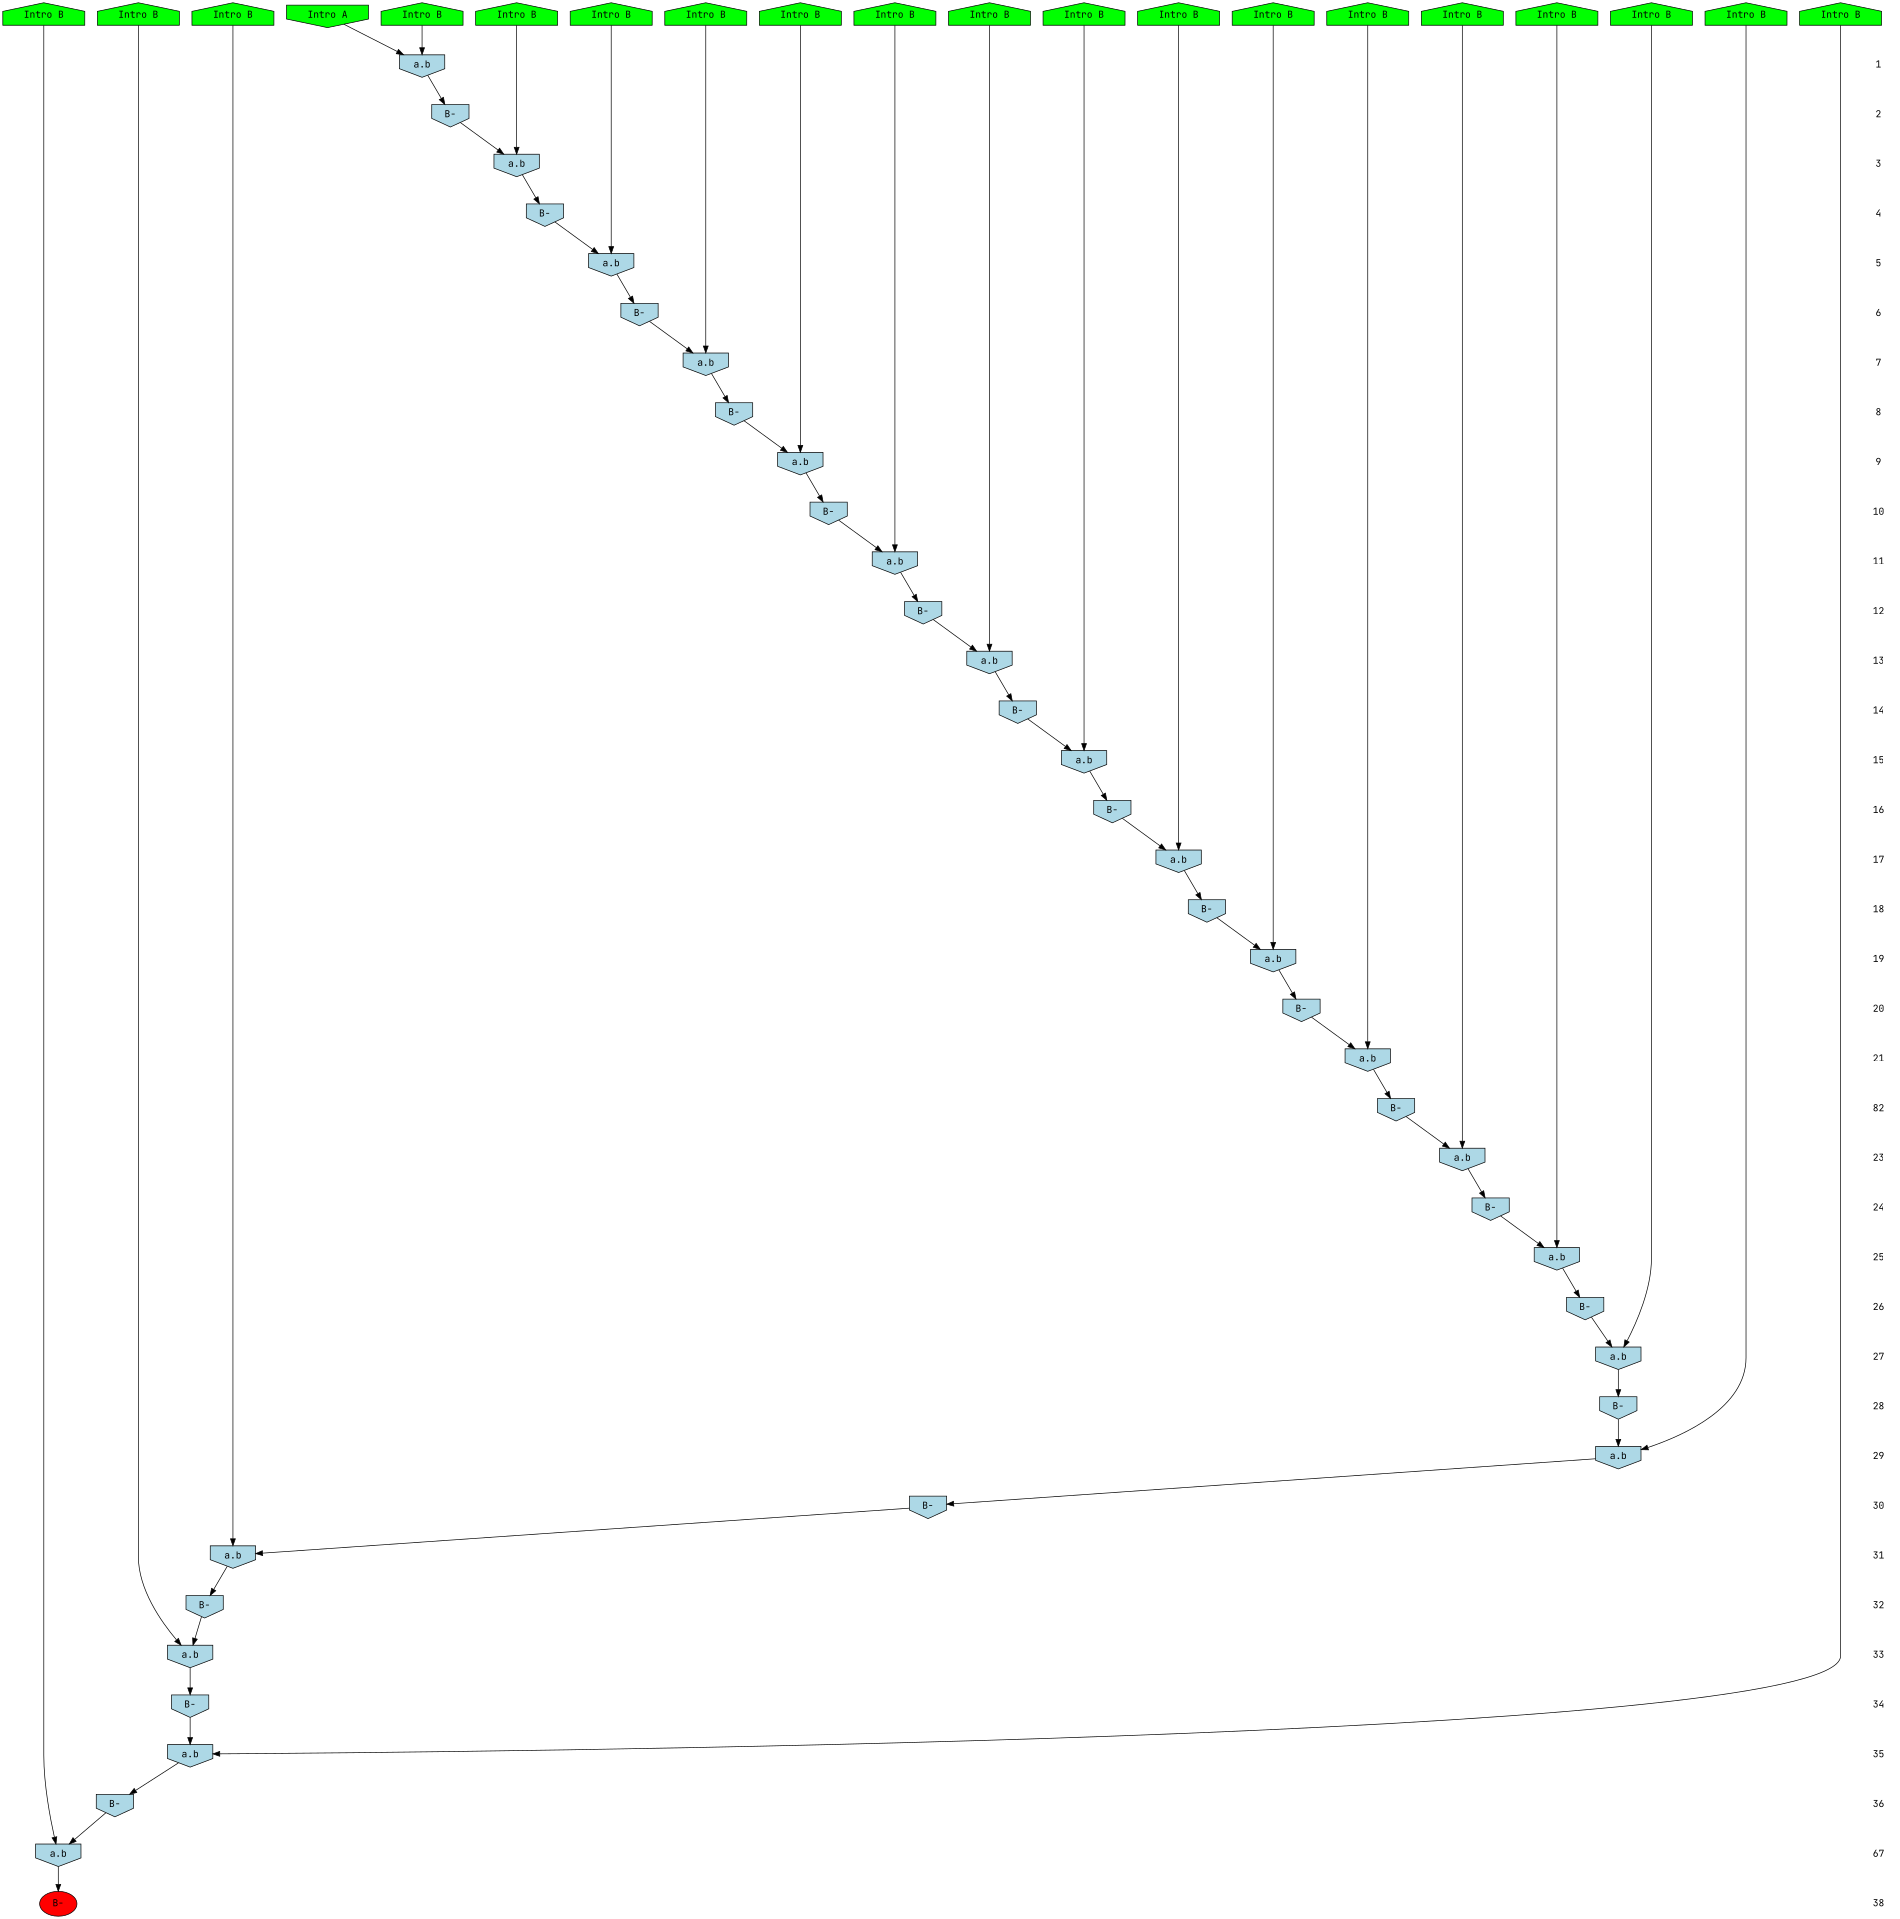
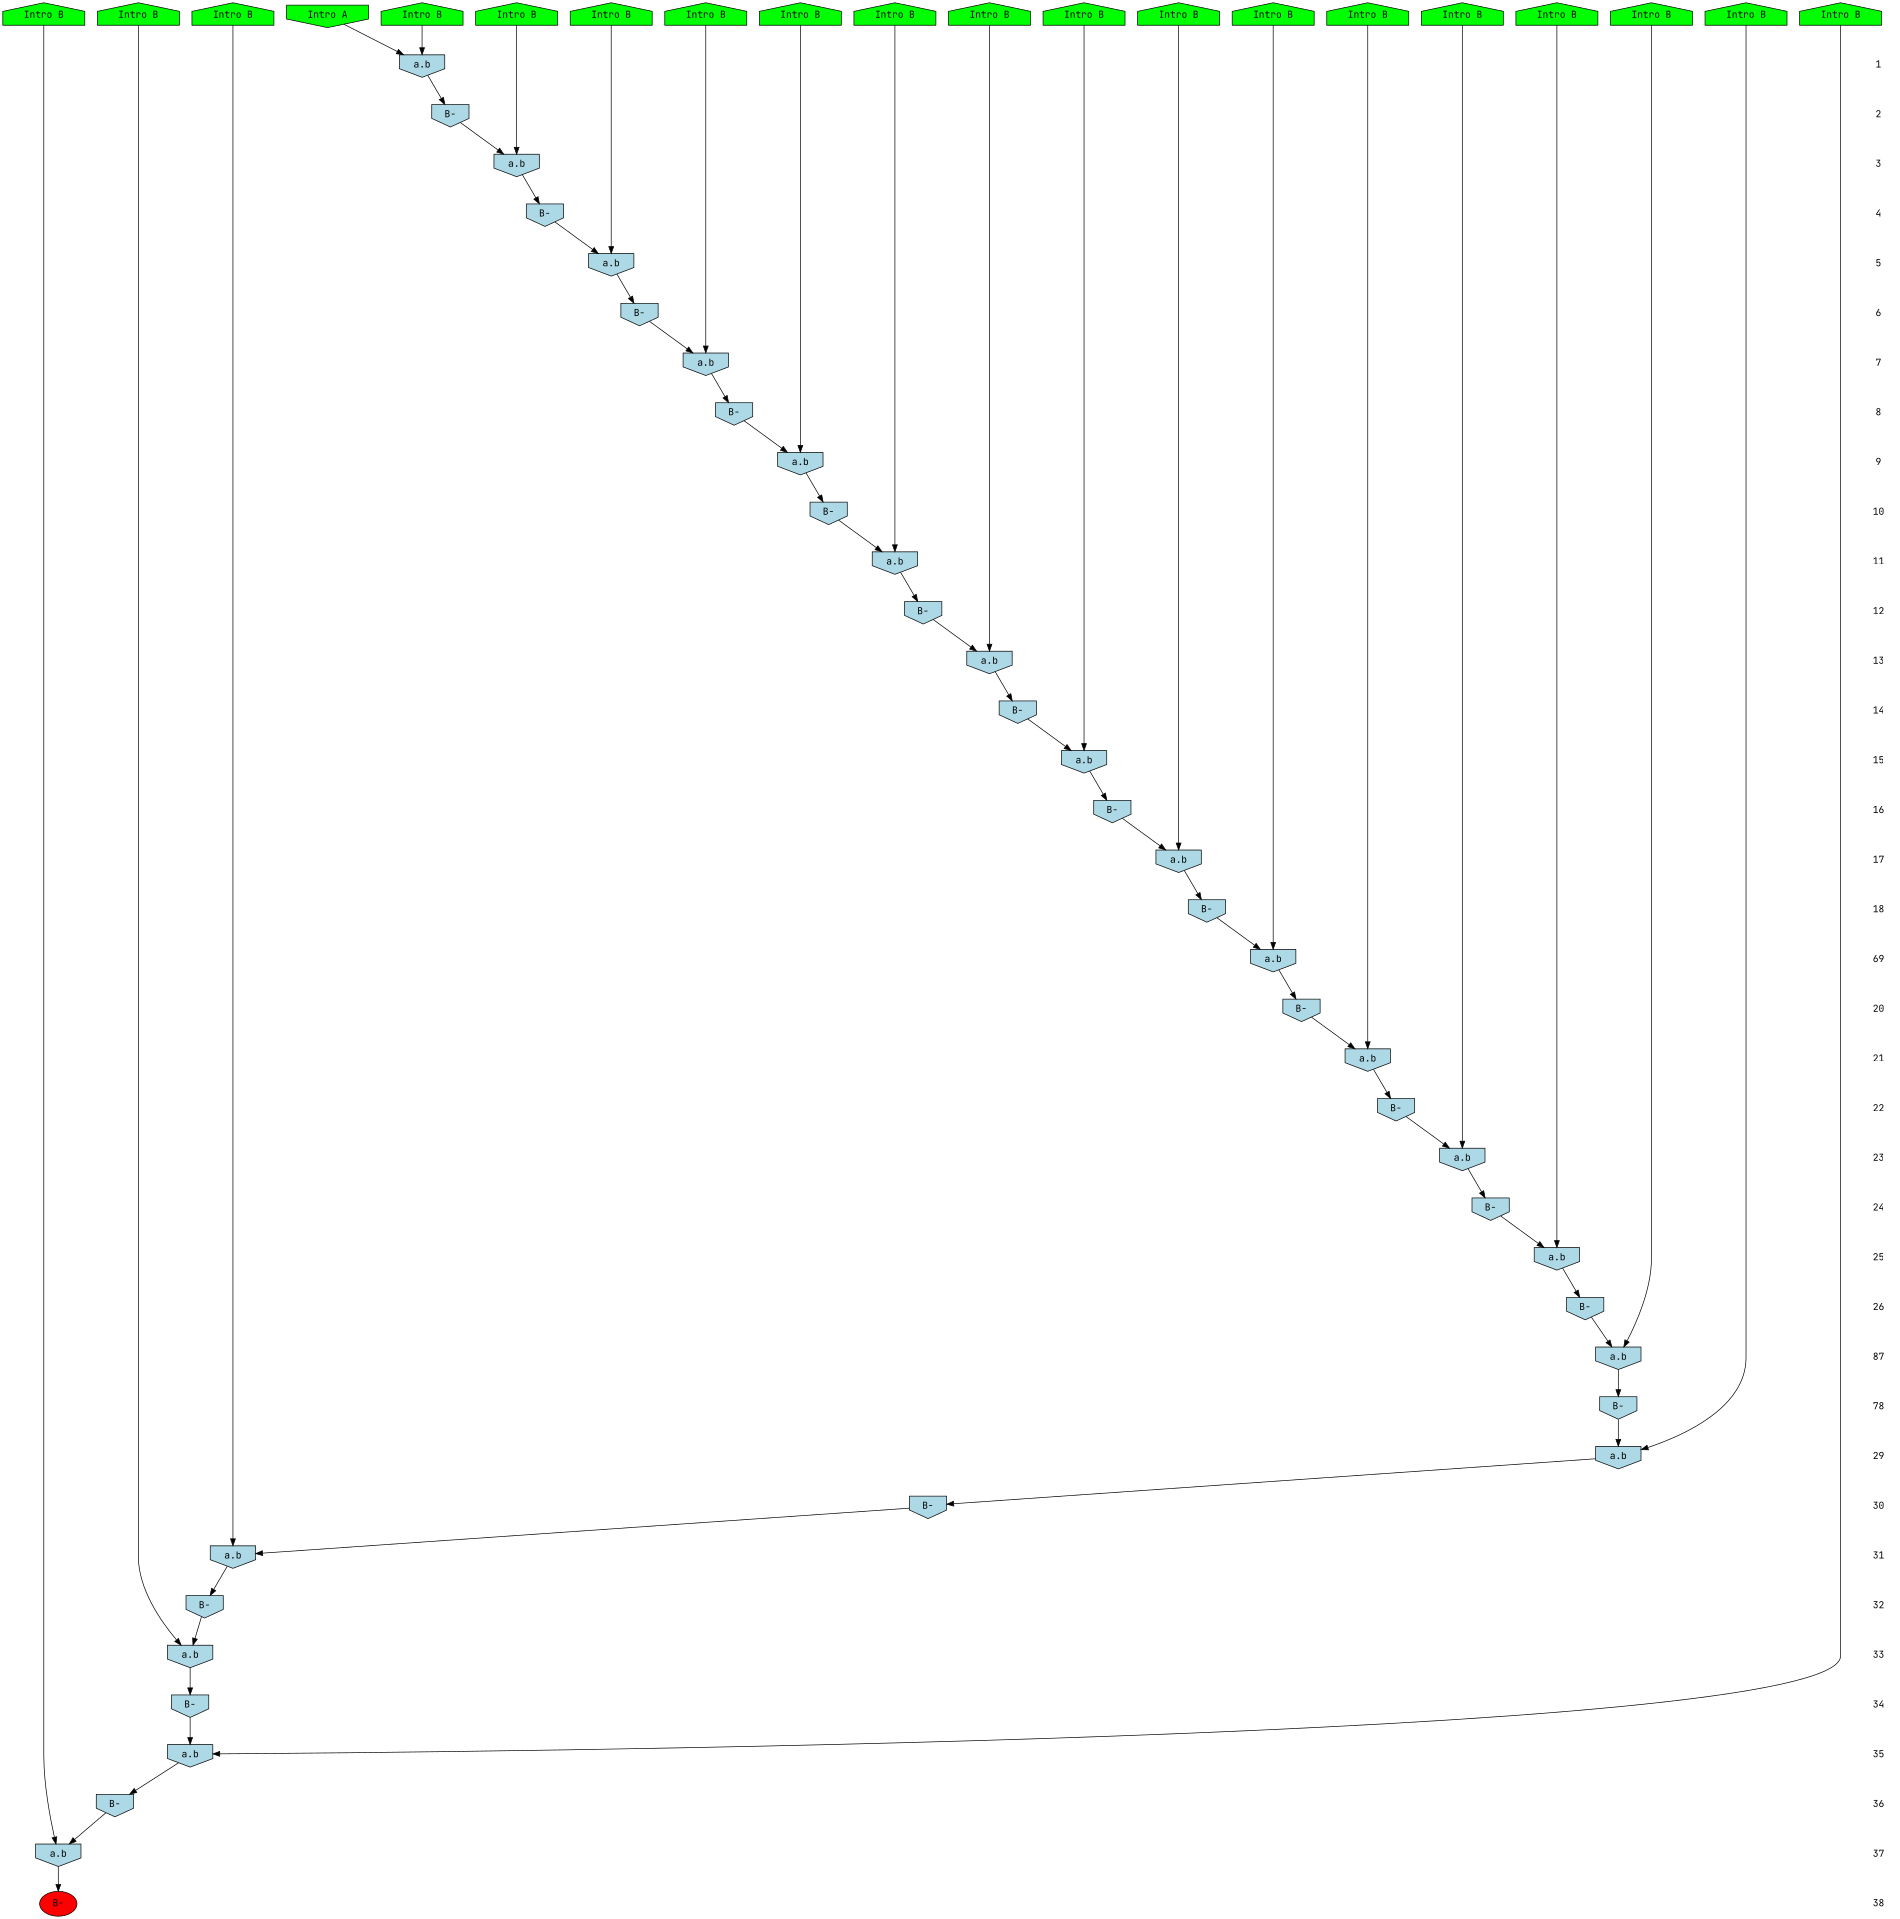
  digraph {
    fontname="JetBrains Mono"
    ranksep=.5
    node [fontname="JetBrains Mono" shape=invhouse style=filled]
    edge [fontname="JetBrains Mono"]
    n1 [fillcolor=green label="Intro B" shape=house]
    n2 [fillcolor=green label="Intro B" shape=house]
    n3 [fillcolor=green label="Intro B" shape=house]
    n4 [fillcolor=green label="Intro B" shape=house]
    n5 [fillcolor=green label="Intro B" shape=house]
    n6 [fillcolor=green label="Intro B" shape=house]
    n7 [fillcolor=green label="Intro B" shape=house]
    n8 [fillcolor=green label="Intro B" shape=house]
    n9 [fillcolor=green label="Intro B" shape=house]
    n10 [fillcolor=green label="Intro B" shape=house]
    n11 [fillcolor=green label="Intro B" shape=house]
    n12 [fillcolor=green label="Intro B" shape=house]
    n13 [fillcolor=green label="Intro B" shape=house]
    n14 [fillcolor=green label="Intro B" shape=house]
    n15 [fillcolor=green label="Intro B" shape=house]
    n16 [fillcolor=green label="Intro B" shape=house]
    n17 [fillcolor=green label="Intro B" shape=house]
    n18 [fillcolor=green label="Intro B" shape=house]
    n19 [fillcolor=green label="Intro B" shape=house]
    n20 [fillcolor=green label="Intro A"]
    1 [shape=plaintext style=""]
    n22 [fillcolor=lightblue label="a.b"]
    2 [shape=plaintext style=""]
    n24 [fillcolor=lightblue label="B-"]
    3 [shape=plaintext style=""]
    n26 [fillcolor=lightblue label="a.b"]
    4 [shape=plaintext style=""]
    n28 [fillcolor=lightblue label="B-"]
    5 [shape=plaintext style=""]
    n30 [fillcolor=lightblue label="a.b"]
    6 [shape=plaintext style=""]
    n32 [fillcolor=lightblue label="B-"]
    7 [shape=plaintext style=""]
    n34 [fillcolor=lightblue label="a.b"]
    8 [shape=plaintext style=""]
    n36 [fillcolor=lightblue label="B-"]
    9 [shape=plaintext style=""]
    n38 [fillcolor=lightblue label="a.b"]
    10 [shape=plaintext style=""]
    n40 [fillcolor=lightblue label="B-"]
    11 [shape=plaintext style=""]
    n42 [fillcolor=lightblue label="a.b"]
    12 [shape=plaintext style=""]
    n44 [fillcolor=lightblue label="B-"]
    13 [shape=plaintext style=""]
    n46 [fillcolor=lightblue label="a.b"]
    14 [shape=plaintext style=""]
    n48 [fillcolor=lightblue label="B-"]
    15 [shape=plaintext style=""]
    n50 [fillcolor=lightblue label="a.b"]
    16 [shape=plaintext style=""]
    n52 [fillcolor=lightblue label="B-"]
    17 [shape=plaintext style=""]
    n54 [fillcolor=lightblue label="a.b"]
    18 [shape=plaintext style=""]
    n56 [fillcolor=lightblue label="B-"]
-   19 [shape=plaintext style=""]
+   19 [shape=plaintext label=69 style=""]
    n58 [fillcolor=lightblue label="a.b"]
    20 [shape=plaintext style=""]
    n60 [fillcolor=lightblue label="B-"]
    21 [shape=plaintext style=""]
    n62 [fillcolor=lightblue label="a.b"]
-   22 [shape=plaintext label=82 style=""]
+   22 [shape=plaintext style=""]
    n64 [fillcolor=lightblue label="B-"]
    23 [shape=plaintext style=""]
    n66 [fillcolor=lightblue label="a.b"]
    24 [shape=plaintext style=""]
    n68 [fillcolor=lightblue label="B-"]
-   27 [shape=plaintext style=""]
+   27 [shape=plaintext label=87 style=""]
    n70 [fillcolor=lightblue label="a.b"]
    25 [shape=plaintext style=""]
    n72 [fillcolor=lightblue label="a.b"]
    26 [shape=plaintext style=""]
    n74 [fillcolor=lightblue label="B-"]
-   28 [shape=plaintext style=""]
+   28 [shape=plaintext label=78 style=""]
    n76 [fillcolor=lightblue label="B-"]
    29 [shape=plaintext style=""]
    n78 [fillcolor=lightblue label="a.b"]
    30 [shape=plaintext style=""]
    n80 [fillcolor=lightblue label="B-"]
    31 [shape=plaintext style=""]
    n82 [fillcolor=lightblue label="a.b"]
    32 [shape=plaintext style=""]
    n84 [fillcolor=lightblue label="B-"]
    33 [shape=plaintext style=""]
    n86 [fillcolor=lightblue label="a.b"]
    34 [shape=plaintext style=""]
    n88 [fillcolor=lightblue label="B-"]
    35 [shape=plaintext style=""]
    n90 [fillcolor=lightblue label="a.b"]
    36 [shape=plaintext style=""]
    n92 [fillcolor=lightblue label="B-"]
-   37 [shape=plaintext label=67 style=""]
+   37 [shape=plaintext style=""]
    n94 [fillcolor=lightblue label="a.b"]
    38 [shape=plaintext style=""]
    n96 [fillcolor=red label="B-" shape=""]
    subgraph sub_1 {
      rank=same
      n1
      n2
      n3
      n4
      n5
      n6
      n7
      n8
      n9
      n10
      n11
      n12
      n13
      n14
      n15
      n16
      n17
      n18
      n19
      n20
    }
    subgraph sub_2 {
      rank=same
      1
      n22
    }
    subgraph sub_3 {
      rank=same
      2
      n24
    }
    subgraph sub_4 {
      rank=same
      3
      n26
    }
    subgraph sub_5 {
      rank=same
      4
      n28
    }
    subgraph sub_6 {
      rank=same
      5
      n30
    }
    subgraph sub_7 {
      rank=same
      6
      n32
    }
    subgraph sub_8 {
      rank=same
      7
      n34
    }
    subgraph sub_9 {
      rank=same
      8
      n36
    }
    subgraph sub_10 {
      rank=same
      9
      n38
    }
    subgraph sub_11 {
      rank=same
      10
      n40
    }
    subgraph sub_12 {
      rank=same
      11
      n42
    }
    subgraph sub_13 {
      rank=same
      12
      n44
    }
    subgraph sub_14 {
      rank=same
      13
      n46
    }
    subgraph sub_15 {
      rank=same
      14
      n48
    }
    subgraph sub_16 {
      rank=same
      15
      n50
    }
    subgraph sub_17 {
      rank=same
      16
      n52
    }
    subgraph sub_18 {
      rank=same
      17
      n54
    }
    subgraph sub_19 {
      rank=same
      18
      n56
    }
    subgraph sub_20 {
      rank=same
      19
      n58
    }
    subgraph sub_21 {
      rank=same
      20
      n60
    }
    subgraph sub_22 {
      rank=same
      21
      n62
    }
    subgraph sub_23 {
      rank=same
      22
      n64
    }
    subgraph sub_24 {
      rank=same
      23
      n66
    }
    subgraph sub_25 {
      rank=same
      24
      n68
    }
    subgraph sub_26 {
      rank=same
      27
      n70
    }
    subgraph sub_27 {
      rank=same
      25
      n72
    }
    subgraph sub_28 {
      rank=same
      26
      n74
    }
    subgraph sub_29 {
      rank=same
      28
      n76
    }
    subgraph sub_30 {
      rank=same
      29
      n78
    }
    subgraph sub_31 {
      rank=same
      30
      n80
    }
    subgraph sub_32 {
      rank=same
      31
      n82
    }
    subgraph sub_33 {
      rank=same
      32
      n84
    }
    subgraph sub_34 {
      rank=same
      33
      n86
    }
    subgraph sub_35 {
      rank=same
      34
      n88
    }
    subgraph sub_36 {
      rank=same
      35
      n90
    }
    subgraph sub_37 {
      rank=same
      36
      n92
    }
    subgraph sub_38 {
      rank=same
      37
      n94
    }
    subgraph sub_39 {
      rank=same
      38
      n96
    }
    n1 -> n82
    n2 -> n22
    n3 -> n58
    n4 -> n38
    n5 -> n94
    n6 -> n90
    n7 -> n30
    n8 -> n66
    n9 -> n26
    n10 -> n54
    n11 -> n78
    n12 -> n70
    n13 -> n86
    n14 -> n42
    n15 -> n46
    n16 -> n50
    n17 -> n72
    n18 -> n34
    n19 -> n62
    n20 -> n22
    1 -> 2 [style=invis]
    n22 -> n24
    2 -> 3 [style=invis]
    n24 -> n26
    3 -> 4 [style=invis]
    n26 -> n28
    4 -> 5 [style=invis]
    n28 -> n30
    5 -> 6 [style=invis]
    n30 -> n32
    6 -> 7 [style=invis]
    n32 -> n34
    7 -> 8 [style=invis]
    n34 -> n36
    8 -> 9 [style=invis]
    n36 -> n38
    9 -> 10 [style=invis]
    n38 -> n40
    10 -> 11 [style=invis]
    n40 -> n42
    11 -> 12 [style=invis]
    n42 -> n44
    12 -> 13 [style=invis]
    n44 -> n46
    13 -> 14 [style=invis]
    n46 -> n48
    14 -> 15 [style=invis]
    n48 -> n50
    15 -> 16 [style=invis]
    n50 -> n52
    16 -> 17 [style=invis]
    n52 -> n54
    17 -> 18 [style=invis]
    n54 -> n56
    18 -> 19 [style=invis]
    n56 -> n58
    19 -> 20 [style=invis]
    n58 -> n60
    20 -> 21 [style=invis]
    n60 -> n62
    21 -> 22 [style=invis]
    n62 -> n64
    22 -> 23 [style=invis]
    n64 -> n66
    23 -> 24 [style=invis]
    n66 -> n68
    24 -> 25 [style=invis]
    n68 -> n72
    27 -> 28 [style=invis]
    n70 -> n76
    25 -> 26 [style=invis]
    n72 -> n74
    26 -> 27 [style=invis]
    n74 -> n70
    28 -> 29 [style=invis]
    n76 -> n78
    29 -> 30 [style=invis]
    n78 -> n80
    30 -> 31 [style=invis]
    n80 -> n82
    31 -> 32 [style=invis]
    n82 -> n84
    32 -> 33 [style=invis]
    n84 -> n86
    33 -> 34 [style=invis]
    n86 -> n88
    34 -> 35 [style=invis]
    n88 -> n90
    35 -> 36 [style=invis]
    n90 -> n92
    36 -> 37 [style=invis]
    n92 -> n94
    37 -> 38 [style=invis]
    n94 -> n96
  }
